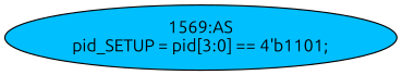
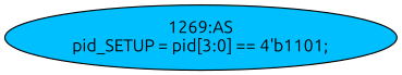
  strict digraph {
    fontname=Ubuntu
-   n1 [ast="<pyverilog.vparser.ast.Assign object at 0x7f0647e56d90>" def_var="['pid_SETUP']" fillcolor=deepskyblue label="1569:AS\npid_SETUP = pid[3:0] == 4'b1101;" statements="[]" style=filled typ=Assign use_var="['pid']" fontname=Ubuntu]
+   n1 [ast="<pyverilog.vparser.ast.Assign object at 0x7f0647e56d90>" def_var="['pid_SETUP']" fillcolor=deepskyblue label="1269:AS\npid_SETUP = pid[3:0] == 4'b1101;" statements="[]" style=filled typ=Assign use_var="['pid']" fontname=Ubuntu]
  }
